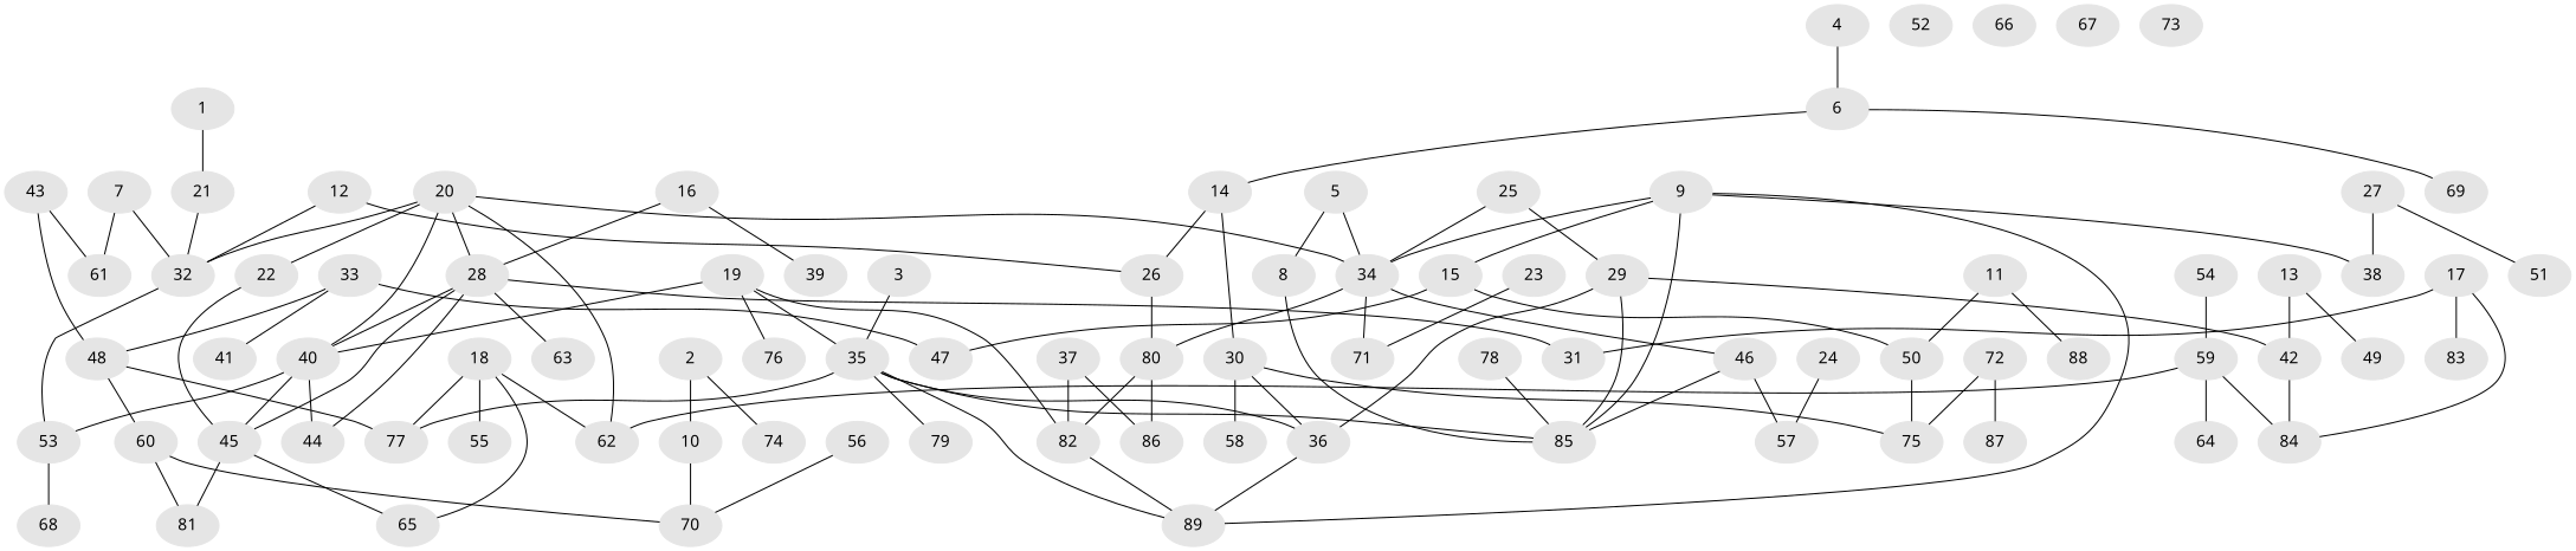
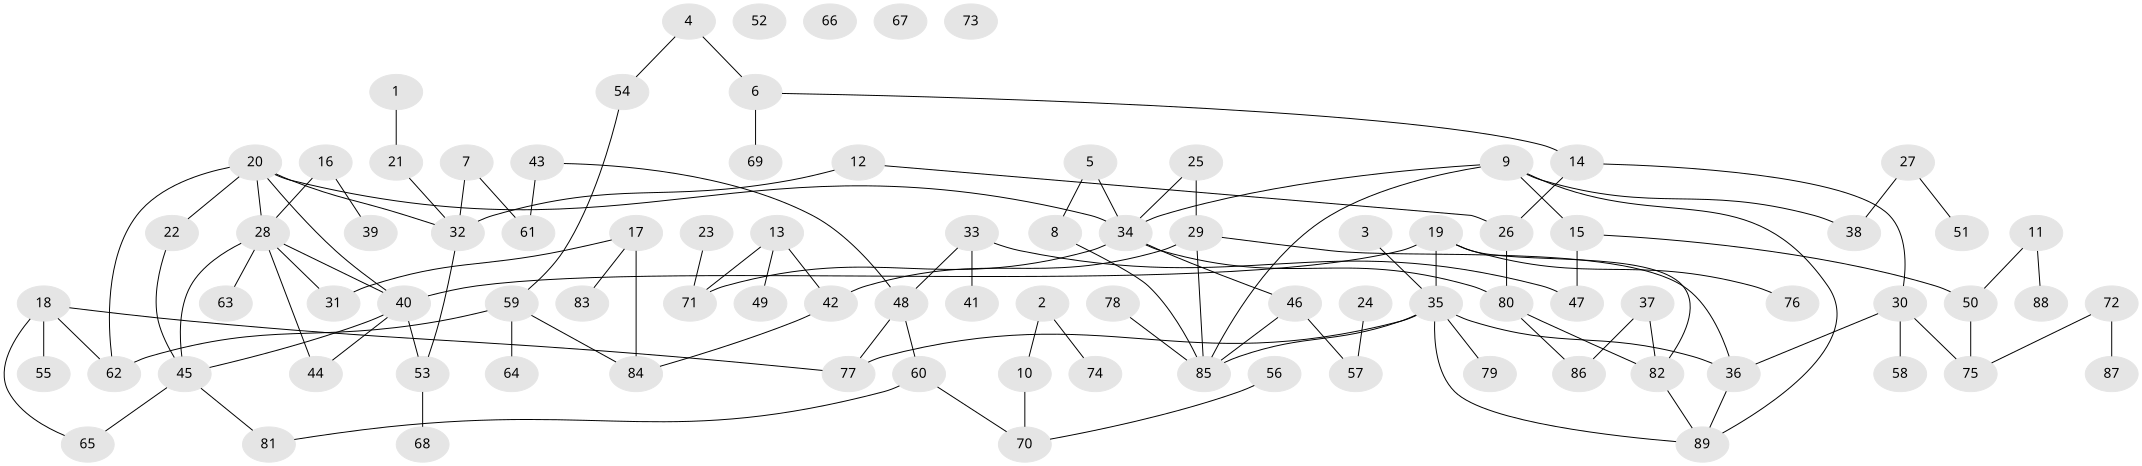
  graph {
    fontname="Noto Sans"
    node [color=gray90 fontname="Noto Sans" style=filled]
    edge [fontname="Noto Sans"]
    1
    21
    32
    2
    10
    74
    70
    3
    35
    85
    89
    77
    36
    79
    4
    6
    54
    14
    69
    59
    5
    8
    34
    71
    80
    46
    26
    30
    7
    61
    53
    9
    15
    38
    50
    47
    11
    88
    75
    12
    13
    42
    49
    84
    58
    16
    28
    39
    31
    40
    45
    44
    63
    17
    83
    18
    62
    55
    65
    19
    76
    82
    20
    22
    81
    23
    24
    57
    25
    29
    86
    27
    51
    68
    33
    41
    48
    60
    37
    43
    52
    64
    56
    66
    67
    72
    87
    73
    78
    1 -- 21
    21 -- 32
    32 -- 53
    2 -- 10
    2 -- 74
    10 -- 70
    3 -- 35
    35 -- 85
    35 -- 89
    35 -- 77
    35 -- 36
    35 -- 79
    36 -- 89
    4 -- 6
+   4 -- 54
    6 -- 14
    6 -- 69
    54 -- 59
    14 -- 26
    14 -- 30
    59 -- 84
    59 -- 62
    59 -- 64
    5 -- 8
    5 -- 34
    8 -- 85
    34 -- 71
    34 -- 80
    34 -- 46
    80 -- 82
    80 -- 86
    46 -- 85
    46 -- 57
    26 -- 80
    30 -- 36
    30 -- 75
    30 -- 58
    7 -- 32
    7 -- 61
    53 -- 68
    9 -- 85
    9 -- 89
    9 -- 34
    9 -- 15
    9 -- 38
    15 -- 50
    15 -- 47
    50 -- 75
    11 -- 50
    11 -- 88
    12 -- 32
    12 -- 26
+   13 -- 71
    13 -- 42
    13 -- 49
    42 -- 84
    16 -- 28
    16 -- 39
    28 -- 31
    28 -- 40
    28 -- 45
    28 -- 44
    28 -- 63
    40 -- 53
    40 -- 45
    40 -- 44
    45 -- 65
    45 -- 81
    17 -- 84
    17 -- 31
    17 -- 83
    18 -- 77
    18 -- 62
    18 -- 55
    18 -- 65
    19 -- 35
    19 -- 40
    19 -- 76
    19 -- 82
    82 -- 89
    20 -- 32
    20 -- 34
    20 -- 28
    20 -- 40
    20 -- 62
    20 -- 22
    22 -- 45
    23 -- 71
    24 -- 57
    25 -- 34
    25 -- 29
    29 -- 85
    29 -- 36
    29 -- 42
    27 -- 38
    27 -- 51
    33 -- 47
    33 -- 41
    33 -- 48
    48 -- 77
    48 -- 60
    60 -- 70
    60 -- 81
    37 -- 82
    37 -- 86
    43 -- 61
    43 -- 48
    56 -- 70
    72 -- 75
    72 -- 87
    78 -- 85
  }
